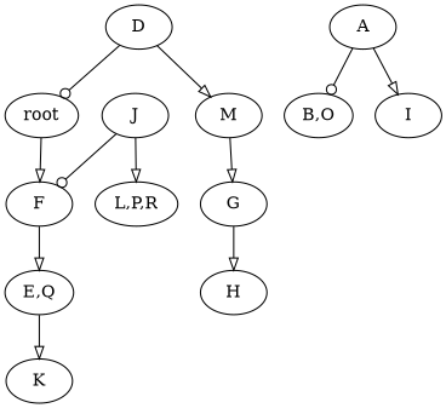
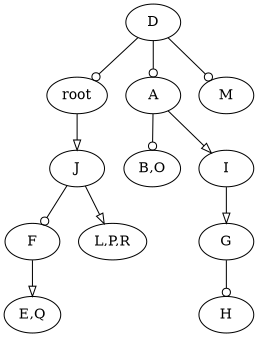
  strict digraph {
    edge [arrowhead=onormal]
    n1 [label=root]
    n2 [label=J]
    n3 [label=D]
    n4 [label=A]
    n5 [label=M]
    n6 [label=F]
    n7 [label="L,P,R"]
    n8 [label="B,O"]
    n9 [label=I]
    n10 [label=G]
    n11 [label="E,Q"]
    n12 [label=H]
-   n13 [label=K]
-   n1 -> n6
+   n1 -> n2
    n2 -> n6 [arrowhead=odot]
    n2 -> n7
    n3 -> n1 [arrowhead=odot]
-   n3 -> n5
+   n3 -> n4 [arrowhead=odot]
+   n3 -> n5 [arrowhead=odot]
    n4 -> n8 [arrowhead=odot]
    n4 -> n9
-   n5 -> n10
+   n9 -> n10
    n6 -> n11
-   n10 -> n12
-   n11 -> n13
+   n10 -> n12 [arrowhead=odot]
  }
